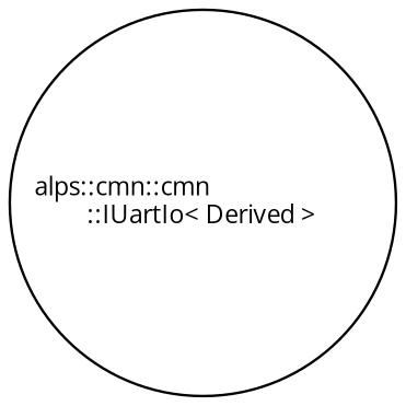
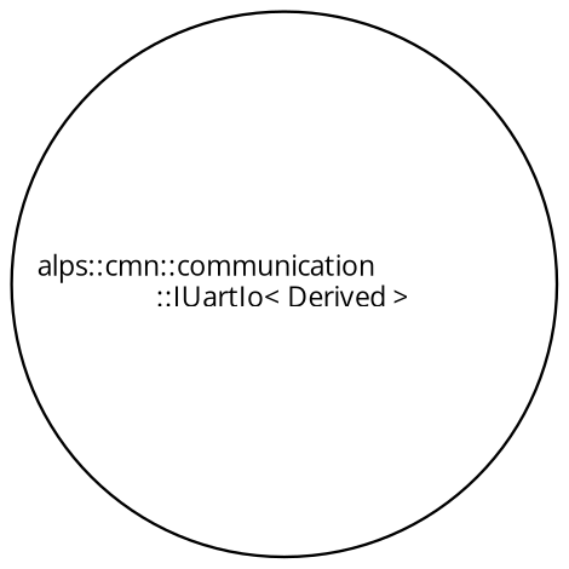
  digraph {
    rankdir=LR
    fontname="Open Sans"
-   n1 [color=black fillcolor=white fontname="Open Sans" fontsize=10 height=0.2 label="alps::cmn::cmn\l::IUartIo\< Derived \>" shape=circle style=filled width=0.4]
+   n1 [color=black fillcolor=white fontname="Open Sans" fontsize=10 height=0.2 label="alps::cmn::communication\l::IUartIo\< Derived \>" shape=circle style=filled width=0.4]
  }
